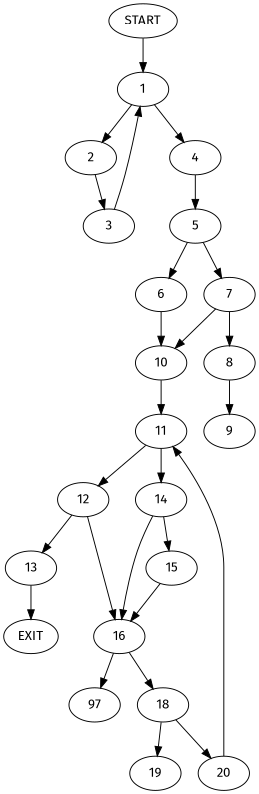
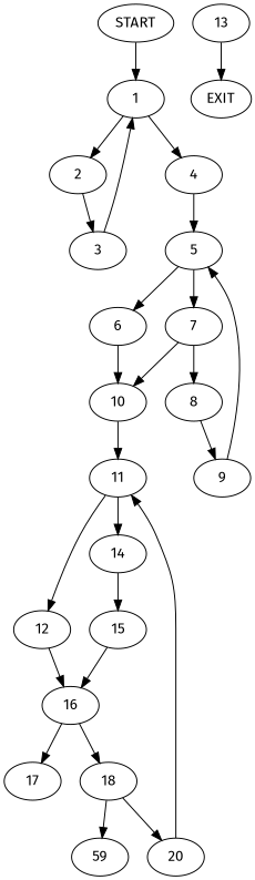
  digraph {
    fontname="Fira Sans"
    node [fontname="Fira Sans"]
    edge [fontname="Fira Sans"]
    n1 [label=START]
    1
    2
    4
    3
    5
    6
    7
    10
    8
    9
    11
    12
    14
    13
    16
    15
    n18 [label=EXIT]
-   17 [label=97]
+   17
    18
-   19
+   19 [label=59]
    20
    n1 -> 1
    1 -> 2
    1 -> 4
    2 -> 3
    4 -> 5
    3 -> 1
    5 -> 6
    5 -> 7
    6 -> 10
    7 -> 10
    7 -> 8
    10 -> 11
    8 -> 9
+   9 -> 5
    11 -> 12
    11 -> 14
-   12 -> 13
    12 -> 16
-   14 -> 16
    14 -> 15
    13 -> n18
    16 -> 17
    16 -> 18
    15 -> 16
    18 -> 19
    18 -> 20
    20 -> 11
  }
